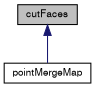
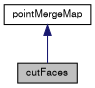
  digraph {
    rankdir=TB
    node [color=black fontname=FreeSans fontsize=10 shape=record]
    n1 [fillcolor=grey75 fontcolor=black height=0.2 label=cutFaces style=filled width=0.4]
    n2 [height=0.2 label=pointMergeMap width=0.4]
-   n1 -> n2 [color=midnightblue dir=back fontname=FreeSans fontsize=10 labelfontname=FreeSans labelfontsize=10 style=solid]
+   n2 -> n1 [color=midnightblue dir=back fontname=FreeSans fontsize=10 labelfontname=FreeSans labelfontsize=10 style=solid]
  }
